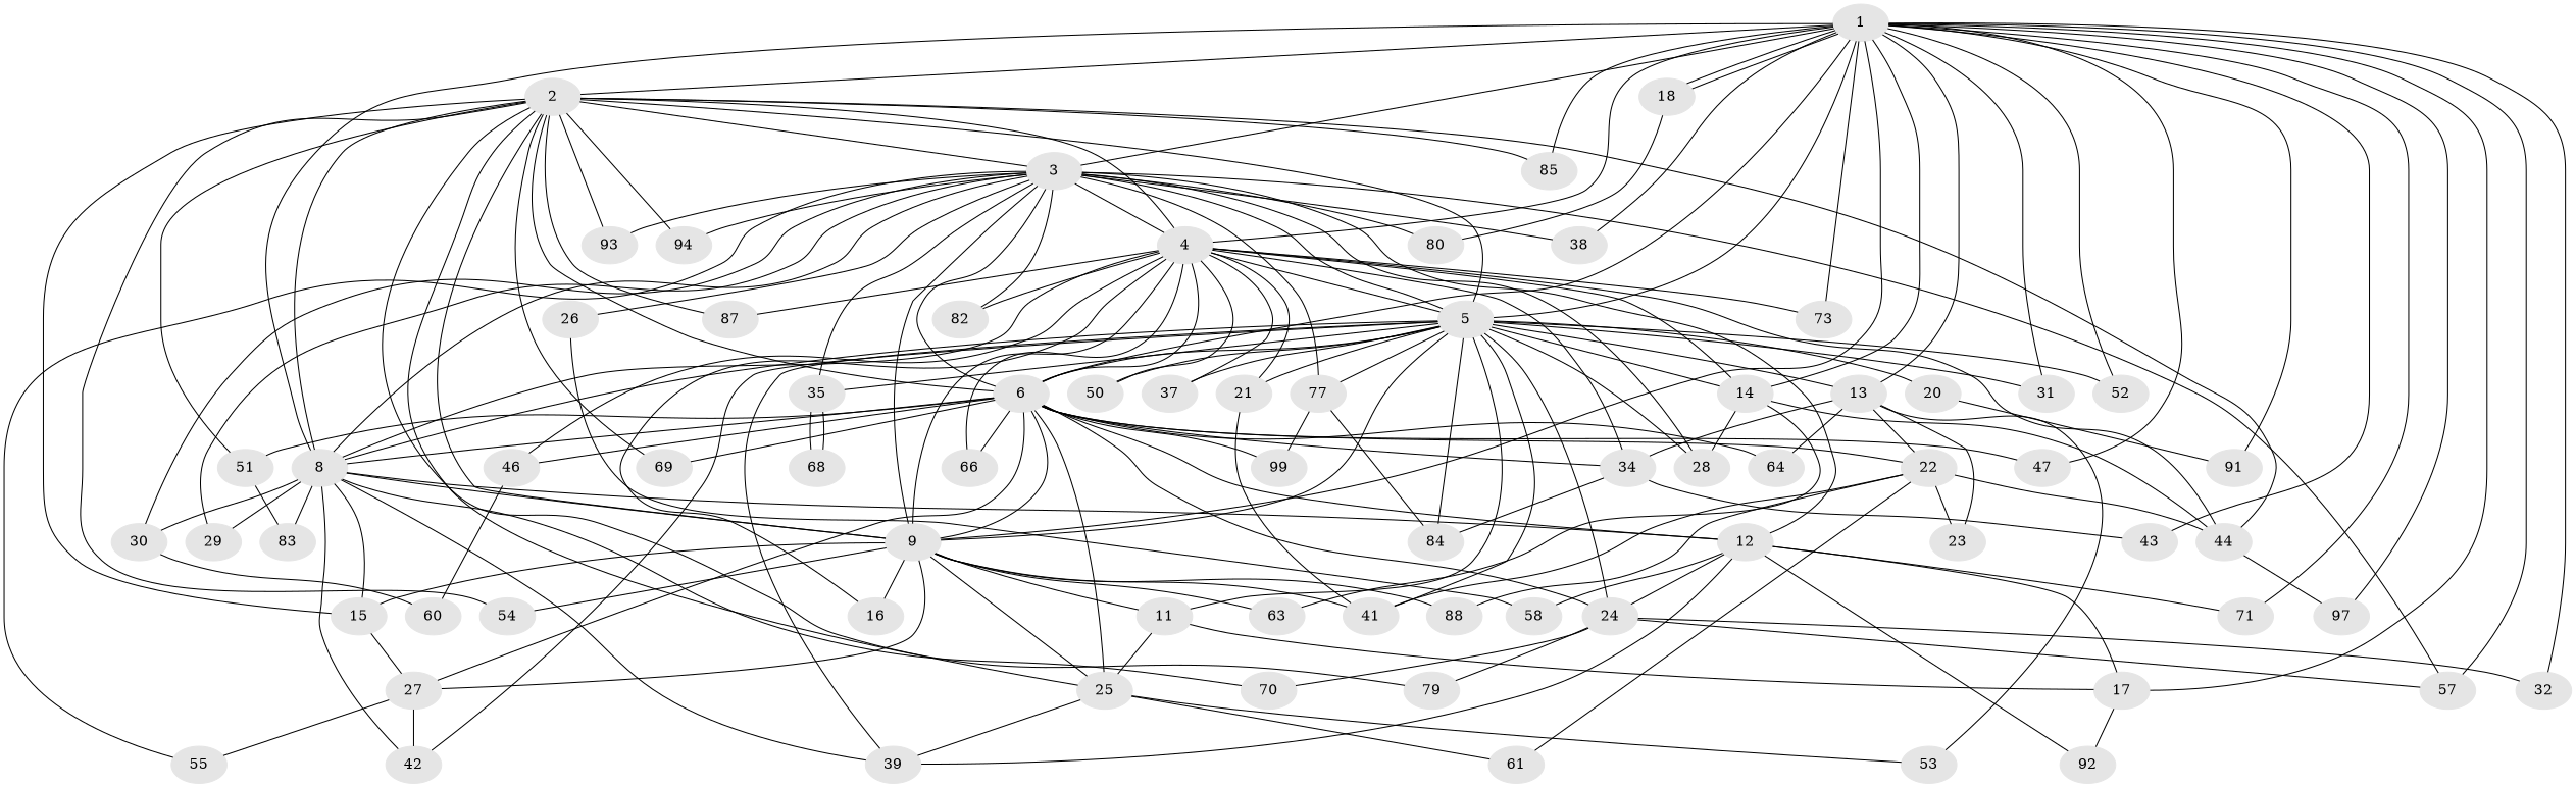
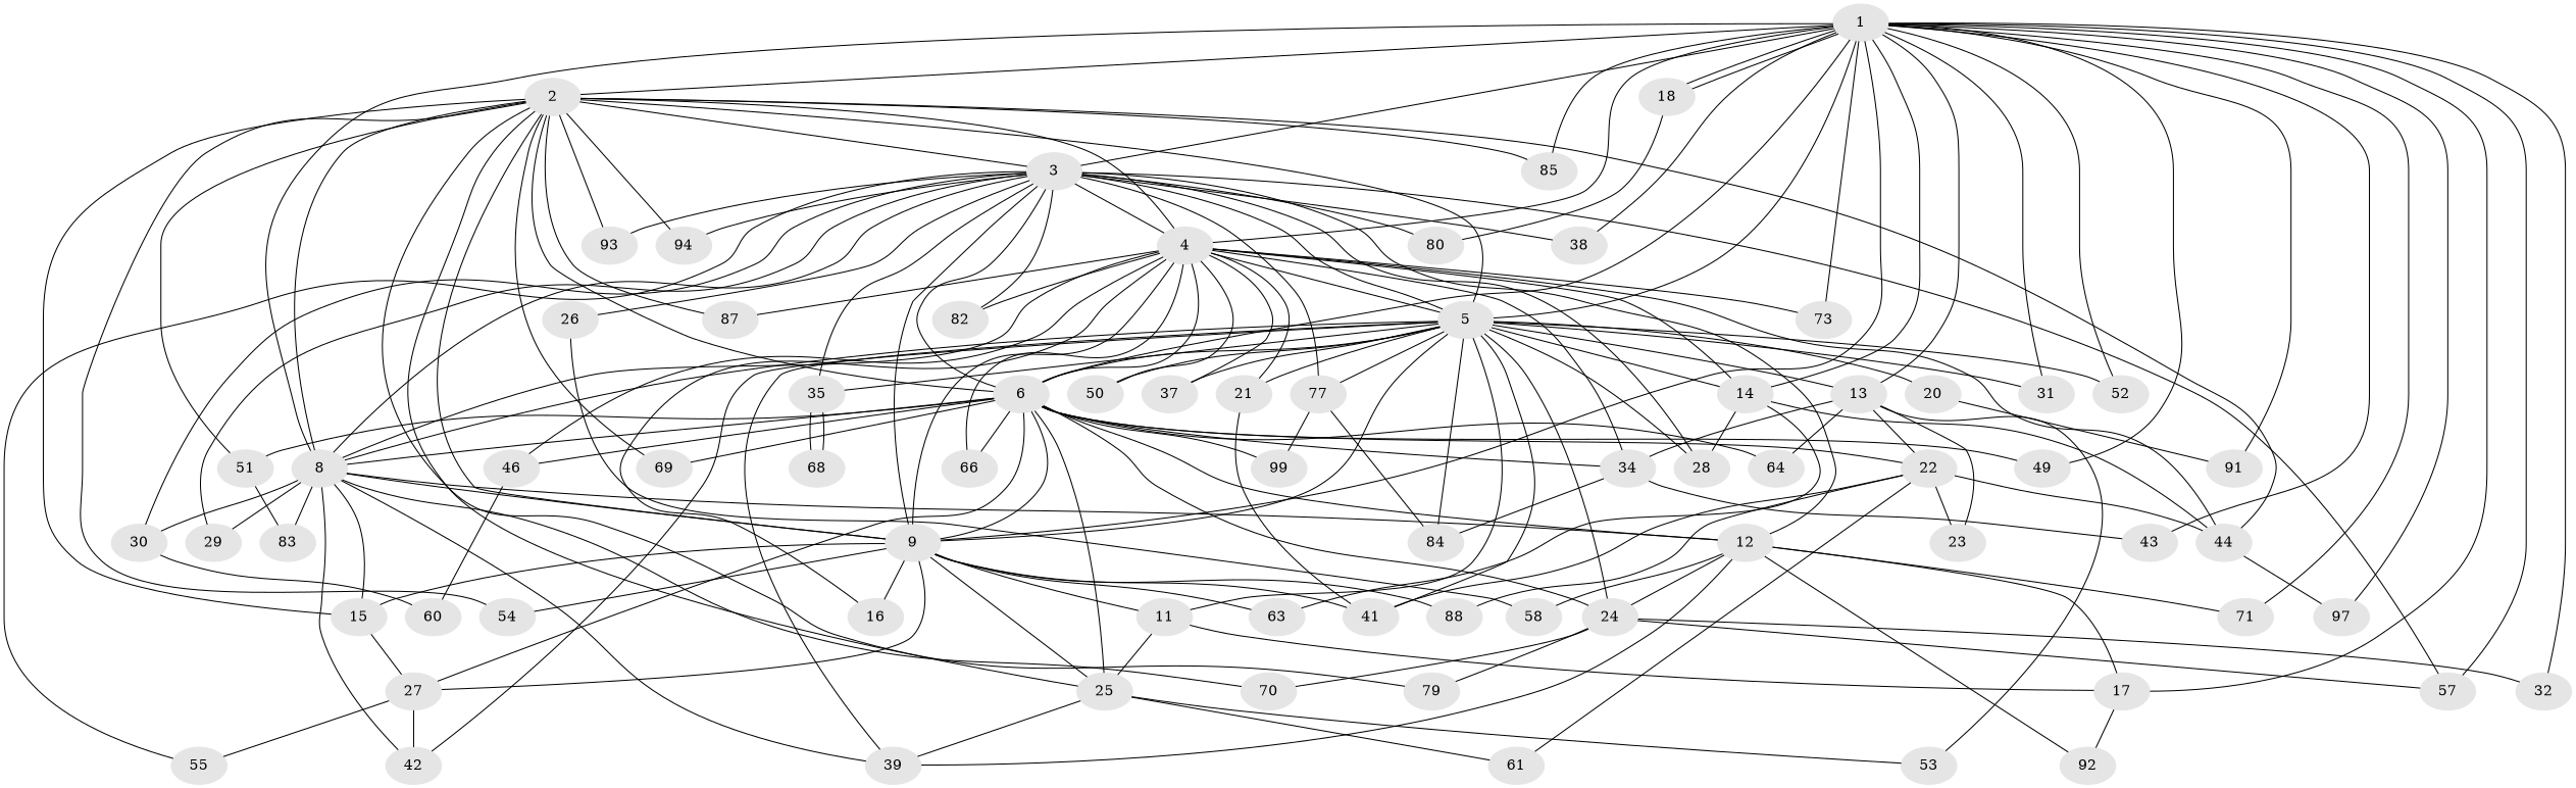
  graph {
    node [color=gray90 style=filled]
    1 [super="+33"]
    2 [super="+48"]
    3 [super="+10"]
    4 [super="+95"]
    5 [super="+7"]
    6 [super="+96"]
    8 [super="+90"]
    9 [super="+74"]
    13
    14 [super="+19"]
    17 [super="+36"]
    18
    31
    32
    38
    43
-   49 [label=47]
+   49
    52 [super="+76"]
    57 [super="+72"]
    71
    73 [super="+86"]
    85
    91
    97
    15 [super="+65"]
    25 [super="+47"]
    44 [super="+45"]
    51
    54
    69
    79
    87
    93
    94
    12 [super="+40"]
    26
    28 [super="+81"]
    30
    35
    55
    77 [super="+98"]
    80
    82
    29
    16
    21
    34 [super="+67"]
    37
    46
    50
    66
    11
    20
    24 [super="+59"]
    39 [super="+78"]
    41 [super="+56"]
    42 [super="+89"]
    84
    22 [super="+62"]
    27 [super="+75"]
    64
    99
    70
    83
    63
    88
    23
    53
    92
    61
    58
    60
    68
    1 -- 2
    1 -- 3 [weight=2]
    1 -- 4
    1 -- 5 [weight=3]
    1 -- 6
    1 -- 8
    1 -- 9 [weight=2]
    1 -- 13
    1 -- 14
    1 -- 17
    1 -- 18
    1 -- 18
    1 -- 31
    1 -- 32
    1 -- 38
    1 -- 43
    1 -- 49
    1 -- 52 [weight=2]
    1 -- 57
    1 -- 71
    1 -- 73 [weight=2]
    1 -- 85
    1 -- 91
    1 -- 97
    2 -- 3 [weight=2]
    2 -- 4
    2 -- 5 [weight=2]
    2 -- 6
    2 -- 8
    2 -- 9 [weight=2]
    2 -- 85
    2 -- 15
    2 -- 25
    2 -- 44
    2 -- 51
    2 -- 54
    2 -- 69
    2 -- 79
    2 -- 87
    2 -- 93
    2 -- 94
    3 -- 4 [weight=3]
    3 -- 5 [weight=4]
    3 -- 6 [weight=2]
    3 -- 8 [weight=2]
    3 -- 9 [weight=2]
    3 -- 38
    3 -- 57
    3 -- 93
    3 -- 94
    3 -- 12
    3 -- 26
    3 -- 28
    3 -- 30
    3 -- 35
    3 -- 55
    3 -- 77
    3 -- 80
    3 -- 82
    3 -- 29
    4 -- 5 [weight=2]
    4 -- 6
    4 -- 8
    4 -- 9
    4 -- 14
    4 -- 73
    4 -- 44
    4 -- 87
    4 -- 82
    4 -- 16
    4 -- 21
    4 -- 34
    4 -- 37
    4 -- 46
    4 -- 50
    4 -- 66
    5 -- 6 [weight=2]
    5 -- 8 [weight=2]
    5 -- 9 [weight=2]
    5 -- 13
    5 -- 14
    5 -- 31
    5 -- 52
    5 -- 28
    5 -- 35
    5 -- 77
    5 -- 21
    5 -- 37
    5 -- 50
    5 -- 11
    5 -- 20
    5 -- 24
    5 -- 39
    5 -- 41
    5 -- 42
    5 -- 84
    6 -- 8
    6 -- 9
    6 -- 49
    6 -- 25
    6 -- 51
    6 -- 69
    6 -- 12
    6 -- 34
    6 -- 46
    6 -- 66
    6 -- 24
    6 -- 22
    6 -- 27
    6 -- 64
    6 -- 99
    8 -- 9
    8 -- 15
    8 -- 12
    8 -- 30
    8 -- 29
    8 -- 39
    8 -- 42
    8 -- 70
    8 -- 83
    9 -- 15
    9 -- 25
    9 -- 54
    9 -- 16
    9 -- 11
    9 -- 41
    9 -- 27
    9 -- 63
    9 -- 88
    13 -- 34
    13 -- 22
    13 -- 64
    13 -- 23
    13 -- 53
    14 -- 44
    14 -- 28
    14 -- 63
    17 -- 92
    18 -- 80
    15 -- 27
    25 -- 39
    25 -- 53
    25 -- 61
    44 -- 97
    51 -- 83
    12 -- 17
    12 -- 71
    12 -- 24
    12 -- 39
    12 -- 92
    12 -- 58
    26 -- 58
    30 -- 60
    35 -- 68
    35 -- 68
    77 -- 84
    77 -- 99
    21 -- 41
    34 -- 43
    34 -- 84
    46 -- 60
    11 -- 17
    11 -- 25
    20 -- 91
    24 -- 32
    24 -- 57
    24 -- 79
    24 -- 70
    22 -- 44
    22 -- 41
    22 -- 88
    22 -- 23
    22 -- 61
    27 -- 55
    27 -- 42
  }
